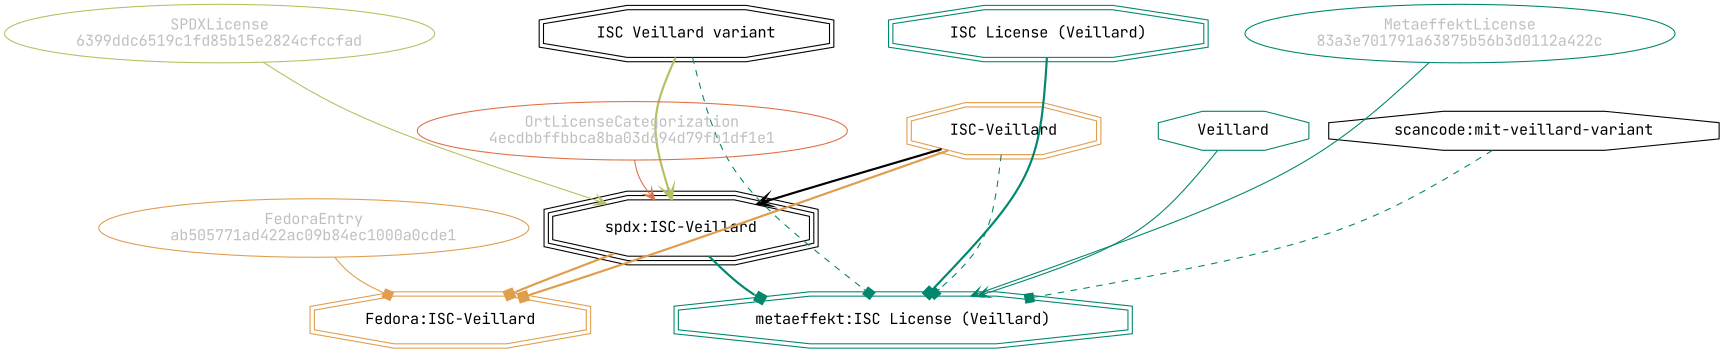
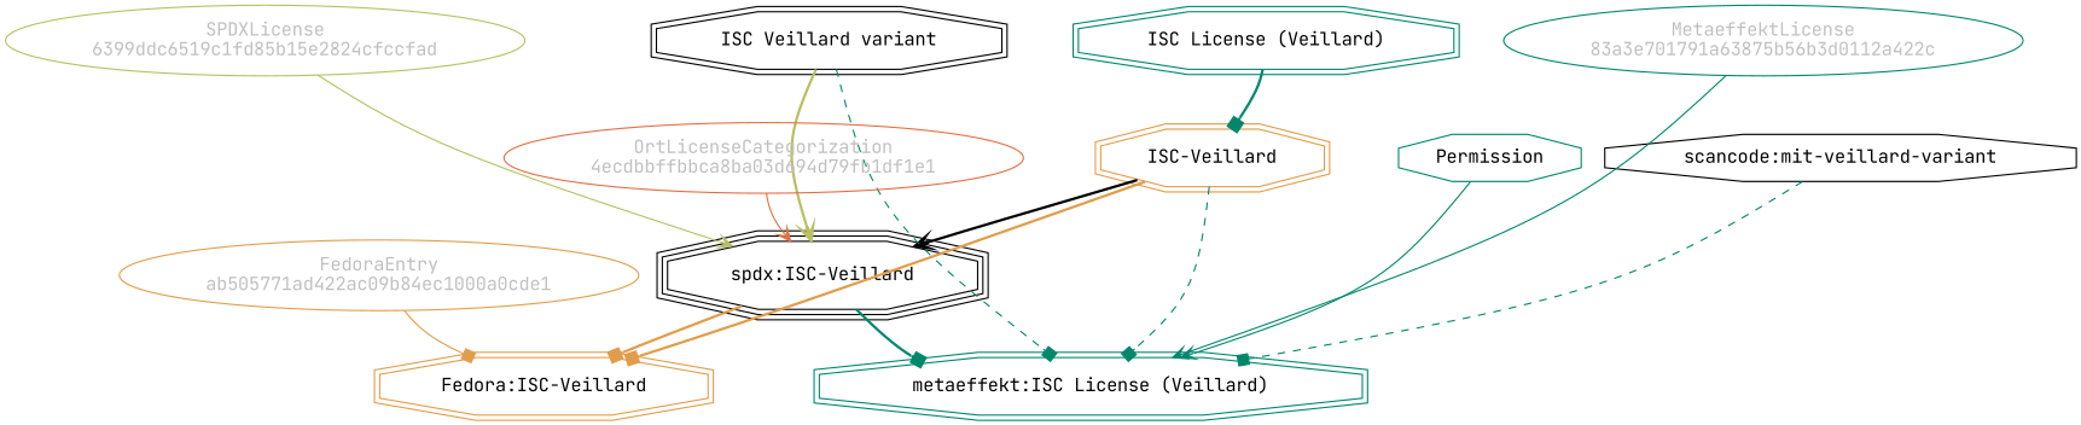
  strict digraph {
    fontname="JetBrains Mono"
    splines=curved
    node [color="#00876c" fontname="JetBrains Mono" shape=doubleoctagon]
    edge [arrowhead=box color="#00876c" fontname="JetBrains Mono" weight=0.5 style=bold]
    n1 [color="#b8bf62" fillcolor="beige;1" fontcolor=gray label="SPDXLicense\n6399ddc6519c1fd85b15e2824cfccfad" shape=ellipse]
    n2 [label="spdx:ISC-Veillard" shape=tripleoctagon color=""]
    n3 [color="#e09d4b" label="Fedora:ISC-Veillard"]
    n4 [label="metaeffekt:ISC License (Veillard)"]
    n5 [color="#e09d4b" label="ISC-Veillard"]
    n6 [label="ISC Veillard variant" color=""]
    n7 [color="#e09d4b" fillcolor="beige;1" fontcolor=gray label="FedoraEntry\nab505771ad422ac09b84ec1000a0cde1" shape=ellipse]
    n8 [label="scancode:mit-veillard-variant" shape=octagon color=""]
    n9 [color="#e06f45" fillcolor="beige;1" fontcolor=gray label="OrtLicenseCategorization\n4ecdbbffbbca8ba03d694d79fb1df1e1" shape=ellipse]
    n10 [fillcolor="beige;1" fontcolor=gray label="MetaeffektLicense\n83a3e701791a63875b56b3d0112a422c" shape=ellipse]
    n11 [label="ISC License (Veillard)"]
-   n12 [label=Veillard shape=octagon]
+   n12 [label=Permission shape=octagon]
    n1 -> n2 [arrowhead=vee color="#b8bf62" style=""]
    n2 -> n3 [color="#e09d4b" weight=0.7]
    n2 -> n4 [weight=0.7]
    n5 -> n2 [arrowhead=vee weight=0.7 color=""]
    n5 -> n3 [color="#e09d4b" weight=0.7]
    n5 -> n4 [style=dashed]
    n6 -> n2 [arrowhead=vee color="#b8bf62" weight=0.7]
    n6 -> n4 [style=dashed]
    n7 -> n3 [color="#e09d4b" style=""]
    n8 -> n4 [style=dashed]
    n9 -> n2 [arrowhead=vee color="#e06f45" style=""]
    n10 -> n4 [arrowhead=vee style=""]
-   n11 -> n4 [weight=0.7]
+   n11 -> n5 [weight=0.7]
    n12 -> n4 [arrowhead=vee style=solid]
  }
